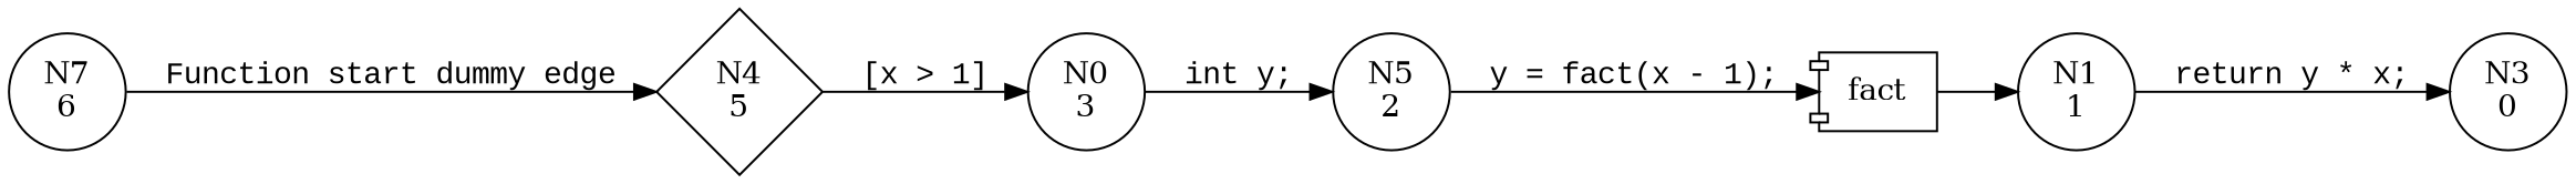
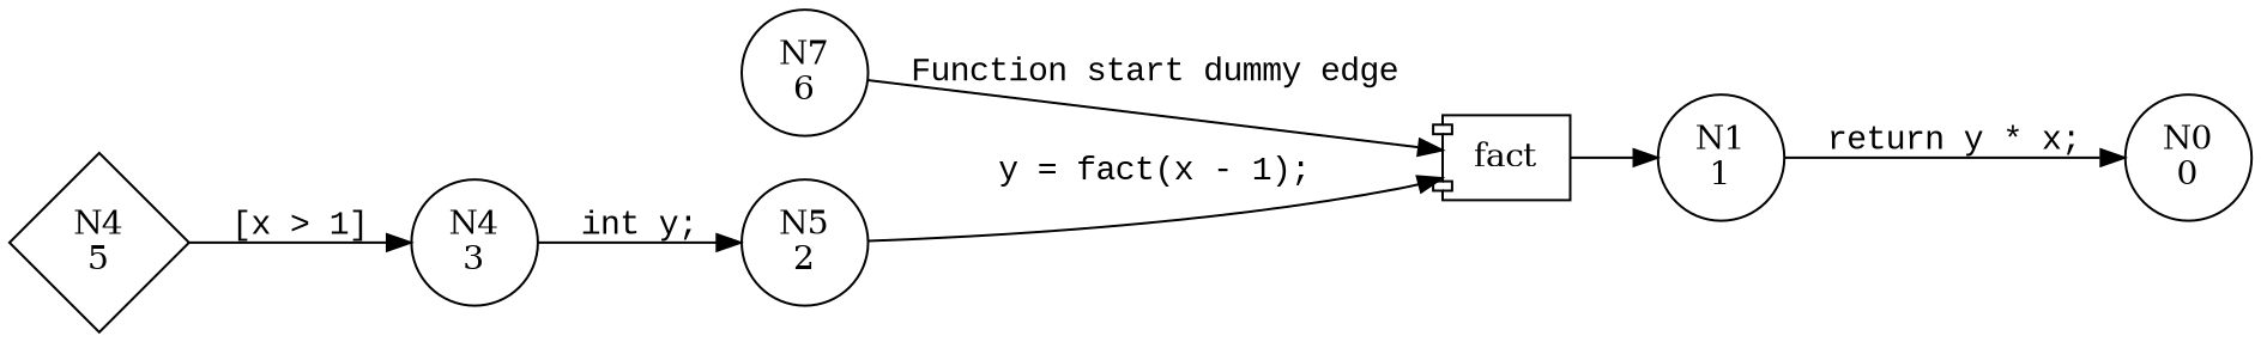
  digraph {
    rankdir=LR
    node [shape=circle]
    edge [fontname="Courier New"]
    n1 [label="N7\n6"]
    n2 [label="N4\n5" shape=diamond]
-   n3 [label="N0\n3"]
+   n3 [label="N4\n3"]
    n4 [label="N5\n2"]
    n5 [label=fact shape=component]
-   n6 [label="N3\n0"]
+   n6 [label="N0\n0"]
    n7 [label="N1\n1"]
-   n1 -> n2 [label="Function start dummy edge"]
+   n1 -> n5 [label="Function start dummy edge"]
    n2 -> n3 [label="[x > 1]"]
    n3 -> n4 [label="int y;"]
    n4 -> n5 [label="y = fact(x - 1);"]
    n5 -> n7
    n7 -> n6 [label="return y * x;"]
  }
